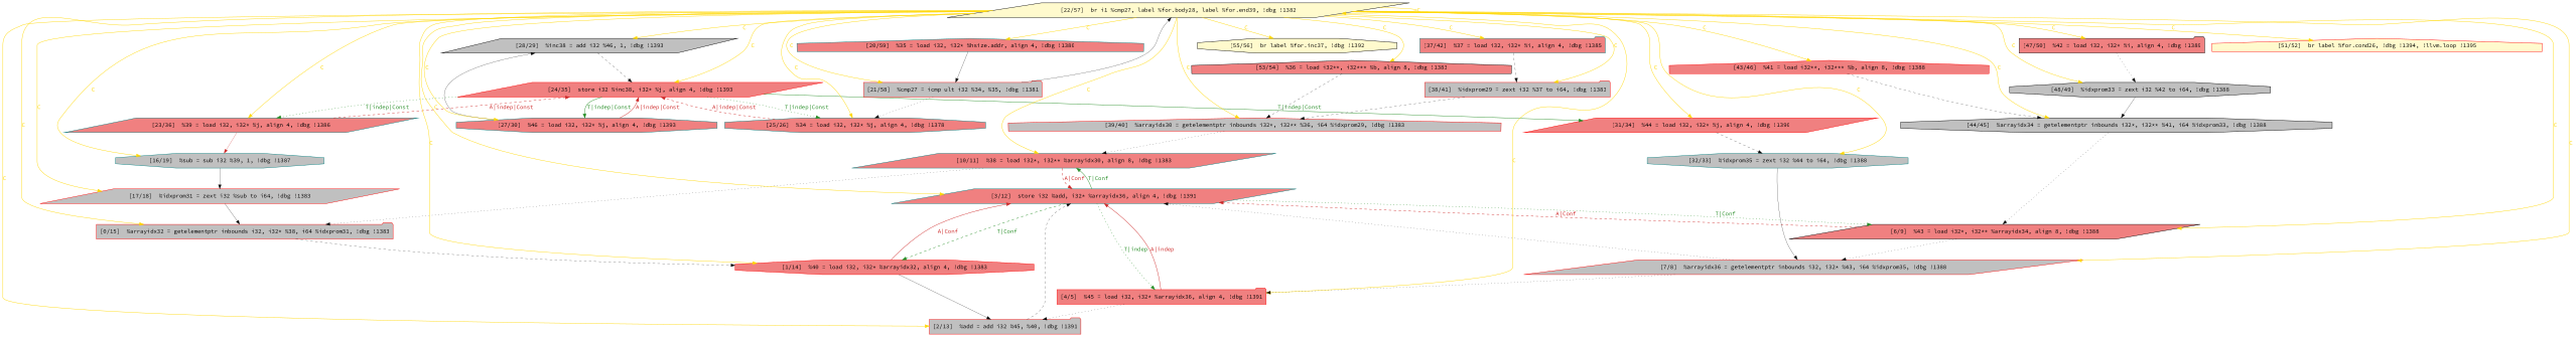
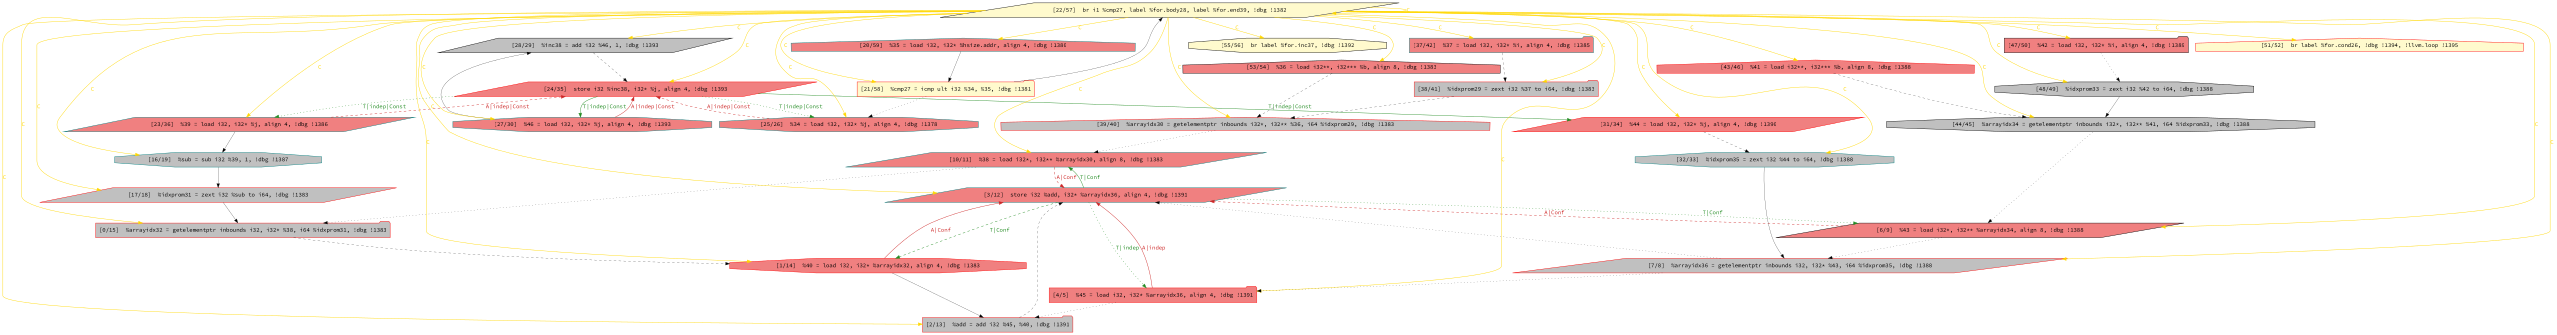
  digraph {
    fontname="Source Code Pro"
    node [color=red fillcolor=lightcoral fontname="Source Code Pro" shape=parallelogram style=filled]
    edge [color=gold fontcolor=gold fontname="Source Code Pro" penwidth=1.0 style=solid]
    n1 [fillcolor=grey label="[39/40]  %arrayidx30 = getelementptr inbounds i32*, i32** %36, i64 %idxprom29, !dbg !1383" shape=house]
    n2 [color=teal label="[10/11]  %38 = load i32*, i32** %arrayidx30, align 8, !dbg !1383"]
    n3 [color=teal label="[3/12]  store i32 %add, i32* %arrayidx36, align 4, !dbg !1391"]
    n4 [fillcolor=grey label="[0/15]  %arrayidx32 = getelementptr inbounds i32, i32* %38, i64 %idxprom31, !dbg !1383" shape=folder]
    n5 [label="[1/14]  %40 = load i32, i32* %arrayidx32, align 4, !dbg !1383" shape=octagon]
    n6 [fillcolor=grey label="[2/13]  %add = add i32 %45, %40, !dbg !1391" shape=folder]
    n7 [label="[4/5]  %45 = load i32, i32* %arrayidx36, align 4, !dbg !1391" shape=folder]
    n8 [color=black label="[6/9]  %43 = load i32*, i32** %arrayidx34, align 8, !dbg !1388"]
    n9 [color=black fillcolor=grey label="[28/29]  %inc38 = add i32 %46, 1, !dbg !1393"]
    n10 [label="[24/35]  store i32 %inc38, i32* %j, align 4, !dbg !1393"]
    n11 [label="[31/34]  %44 = load i32, i32* %j, align 4, !dbg !1390"]
    n12 [color=teal label="[23/36]  %39 = load i32, i32* %j, align 4, !dbg !1386"]
    n13 [color=teal label="[27/30]  %46 = load i32, i32* %j, align 4, !dbg !1393" shape=octagon]
    n14 [color=teal label="[25/26]  %34 = load i32, i32* %j, align 4, !dbg !1378" shape=octagon]
    n15 [color=black fillcolor=lemonchiffon label="[22/57]  br i1 %cmp27, label %for.body28, label %for.end39, !dbg !1382"]
    n16 [color=black fillcolor=grey label="[44/45]  %arrayidx34 = getelementptr inbounds i32*, i32** %41, i64 %idxprom33, !dbg !1388" shape=octagon]
    n17 [fillcolor=grey label="[7/8]  %arrayidx36 = getelementptr inbounds i32, i32* %43, i64 %idxprom35, !dbg !1388"]
    n18 [color=black fillcolor=lemonchiffon label="[55/56]  br label %for.inc37, !dbg !1392" shape=octagon]
    n19 [fillcolor=grey label="[17/18]  %idxprom31 = zext i32 %sub to i64, !dbg !1383"]
    n20 [color=black fillcolor=grey label="[48/49]  %idxprom33 = zext i32 %42 to i64, !dbg !1388" shape=octagon]
    n21 [color=teal label="[20/59]  %35 = load i32, i32* %hsize.addr, align 4, !dbg !1380" shape=house]
    n22 [color=teal label="[37/42]  %37 = load i32, i32* %i, align 4, !dbg !1385" shape=folder]
    n23 [color=teal fillcolor=grey label="[16/19]  %sub = sub i32 %39, 1, !dbg !1387" shape=octagon]
-   n24 [fillcolor=grey label="[21/58]  %cmp27 = icmp ult i32 %34, %35, !dbg !1381" shape=folder]
+   n24 [fillcolor=lemonchiffon label="[21/58]  %cmp27 = icmp ult i32 %34, %35, !dbg !1381" shape=folder]
    n25 [color=black label="[47/50]  %42 = load i32, i32* %i, align 4, !dbg !1389" shape=folder]
    n26 [label="[43/46]  %41 = load i32**, i32*** %b, align 8, !dbg !1388" shape=house]
    n27 [color=black label="[53/54]  %36 = load i32**, i32*** %b, align 8, !dbg !1383" shape=house]
    n28 [color=teal fillcolor=grey label="[32/33]  %idxprom35 = zext i32 %44 to i64, !dbg !1388" shape=octagon]
    n29 [fillcolor=lemonchiffon label="[51/52]  br label %for.cond26, !dbg !1394, !llvm.loop !1395" shape=house]
    n30 [fillcolor=grey label="[38/41]  %idxprom29 = zext i32 %37 to i64, !dbg !1383" shape=folder]
    n1 -> n2 [color=black fontcolor=black penwidth=0.5 style=dotted]
    n2 -> n3 [color=firebrick3 fontcolor=firebrick3 label="A|Conf" style=dashed]
    n2 -> n4 [color=black fontcolor=black penwidth=0.5 style=dotted]
    n3 -> n2 [color=forestgreen fontcolor=forestgreen label="T|Conf" style=bold]
    n3 -> n5 [color=forestgreen fontcolor=forestgreen label="T|Conf" style=dashed]
    n3 -> n7 [color=forestgreen fontcolor=forestgreen label="T|indep" style=dotted]
    n3 -> n8 [color=forestgreen fontcolor=forestgreen label="T|Conf" style=dotted]
    n4 -> n5 [color=black fontcolor=black penwidth=0.5 style=dashed]
    n5 -> n3 [color=firebrick3 fontcolor=firebrick3 label="A|Conf" style=bold]
    n5 -> n6 [color=black fontcolor=black penwidth=0.5 style=bold]
    n6 -> n3 [color=black fontcolor=black penwidth=0.5 style=dashed]
    n7 -> n3 [color=firebrick3 fontcolor=firebrick3 label="A|indep" style=bold]
    n7 -> n6 [color=black fontcolor=black penwidth=0.5 style=dotted]
    n8 -> n3 [color=firebrick3 fontcolor=firebrick3 label="A|Conf" style=dashed]
    n8 -> n17 [color=black fontcolor=black penwidth=0.5 style=dotted]
    n9 -> n10 [color=black fontcolor=black penwidth=0.5 style=dashed]
    n10 -> n11 [color=forestgreen fontcolor=forestgreen label="T|indep|Const" style=bold]
    n10 -> n12 [color=forestgreen fontcolor=forestgreen label="T|indep|Const" style=dotted]
    n10 -> n13 [color=forestgreen fontcolor=forestgreen label="T|indep|Const" style=bold]
    n10 -> n14 [color=forestgreen fontcolor=forestgreen label="T|indep|Const" style=dotted]
    n11 -> n28 [color=black fontcolor=black penwidth=0.5 style=dashed]
    n12 -> n10 [color=firebrick3 fontcolor=firebrick3 label="A|indep|Const" style=dashed]
-   n12 -> n23 [color=firebrick3 fontcolor=black penwidth=0.5 style=bold]
+   n12 -> n23 [color=black fontcolor=black penwidth=0.5 style=bold]
    n13 -> n9 [color=black fontcolor=black penwidth=0.5 style=bold]
    n13 -> n10 [color=firebrick3 fontcolor=firebrick3 label="A|indep|Const" style=bold]
    n14 -> n10 [color=firebrick3 fontcolor=firebrick3 label="A|indep|Const" style=dashed]
    n15 -> n1 [label=C]
    n15 -> n2 [label=C]
    n15 -> n3 [label=C]
    n15 -> n4 [label=C]
    n15 -> n5 [label=C]
    n15 -> n6 [label=C]
    n15 -> n7 [label=C]
    n15 -> n8 [label=C]
    n15 -> n9 [label=C]
    n15 -> n10 [label=C]
    n15 -> n11 [label=C]
    n15 -> n12 [label=C]
    n15 -> n13 [label=C]
    n15 -> n14 [label=C]
    n15 -> n15 [label=C]
    n15 -> n16 [label=C]
    n15 -> n17 [label=C]
    n15 -> n18 [label=C]
    n15 -> n19 [label=C]
    n15 -> n20 [label=C]
    n15 -> n21 [label=C]
    n15 -> n22 [label=C]
    n15 -> n23 [label=C]
    n15 -> n24 [label=C]
    n15 -> n25 [label=C]
    n15 -> n26 [label=C]
    n15 -> n27 [label=C]
    n15 -> n28 [label=C]
    n15 -> n29 [label=C]
    n15 -> n30 [label=C]
    n16 -> n8 [color=black fontcolor=black penwidth=0.5 style=dotted]
    n17 -> n3 [color=black fontcolor=black penwidth=0.5 style=dotted]
    n17 -> n7 [color=black fontcolor=black penwidth=0.5 style=dotted]
    n19 -> n4 [color=black fontcolor=black penwidth=0.5 style=bold]
    n20 -> n16 [color=black fontcolor=black penwidth=0.5 style=bold]
    n21 -> n24 [color=black fontcolor=black penwidth=0.5 style=bold]
    n22 -> n30 [color=black fontcolor=black penwidth=0.5 style=dashed]
    n23 -> n19 [color=black fontcolor=black penwidth=0.5 style=bold]
    n24 -> n14 [color=black fontcolor=black penwidth=0.5 style=dotted]
    n24 -> n15 [color=black fontcolor=black penwidth=0.5 style=bold]
    n25 -> n20 [color=black fontcolor=black penwidth=0.5 style=dotted]
    n26 -> n16 [color=black fontcolor=black penwidth=0.5 style=dashed]
    n27 -> n1 [color=black fontcolor=black penwidth=0.5 style=dashed]
    n28 -> n17 [color=black fontcolor=black penwidth=0.5 style=bold]
    n30 -> n1 [color=black fontcolor=black penwidth=0.5 style=dashed]
  }
